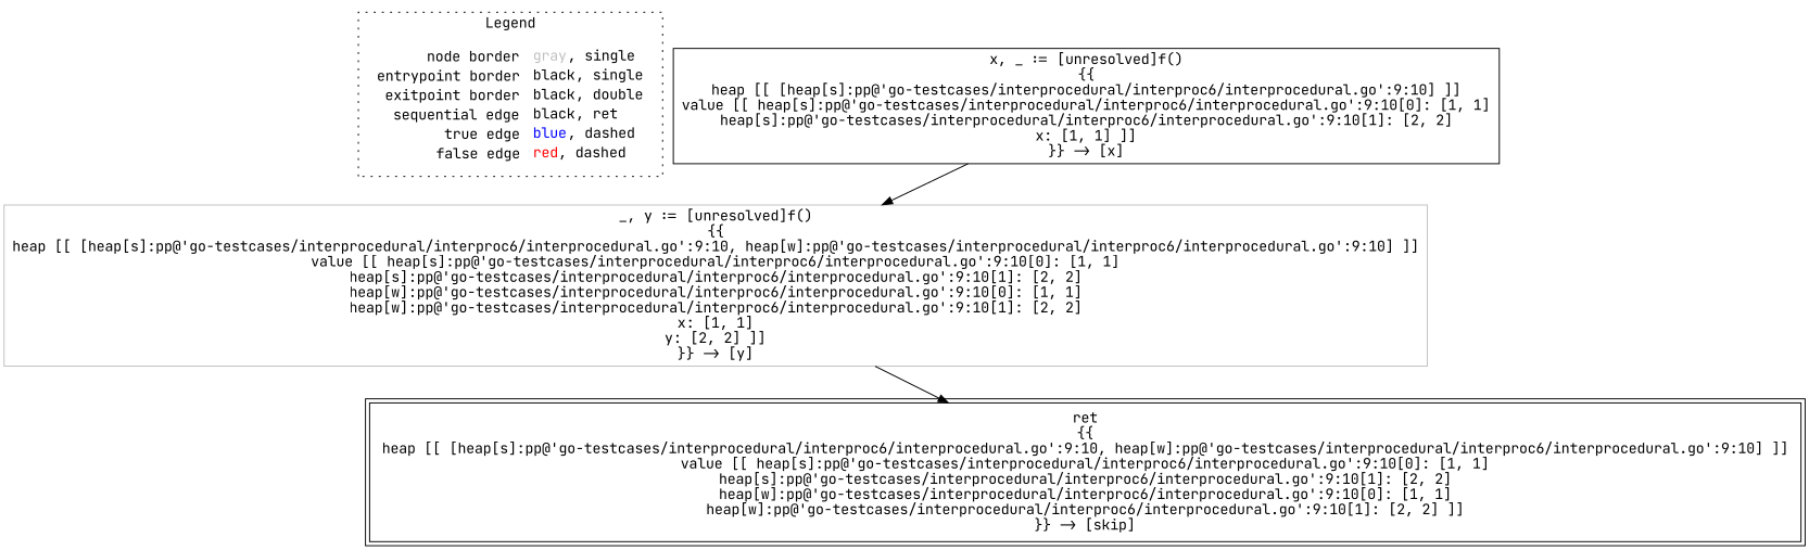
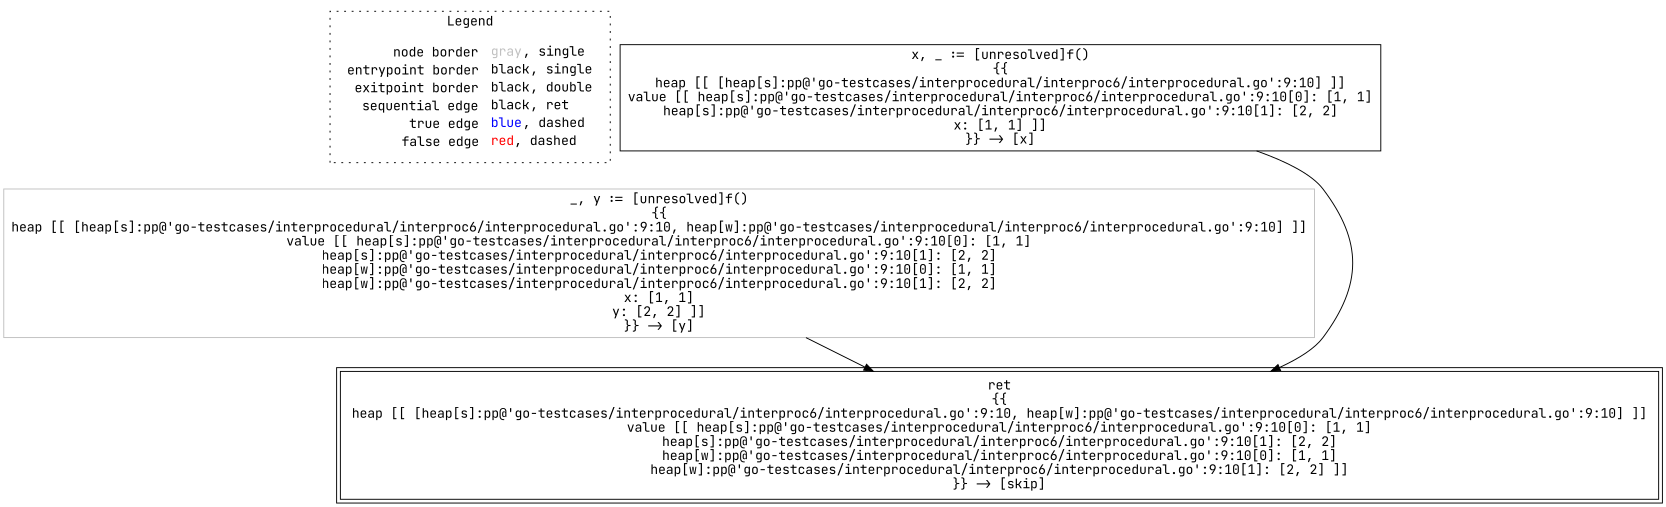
  digraph {
    fontname="JetBrains Mono"
    node [fontname="JetBrains Mono" shape=rect color=black]
    edge [color=black fontname="JetBrains Mono"]
    n1 [label=<<table border="0" cellpadding="2" cellspacing="0" cellborder="0"><tr><td align="right">node border&nbsp;</td><td align="left"><font color="gray">gray</font>, single</td></tr><tr><td align="right">entrypoint border&nbsp;</td><td align="left"><font color="black">black</font>, single</td></tr><tr><td align="right">exitpoint border&nbsp;</td><td align="left"><font color="black">black</font>, double</td></tr><tr><td align="right">sequential edge&nbsp;</td><td align="left"><font color="black">black</font>, ret</td></tr><tr><td align="right">true edge&nbsp;</td><td align="left"><font color="blue">blue</font>, dashed</td></tr><tr><td align="right">false edge&nbsp;</td><td align="left"><font color="red">red</font>, dashed</td></tr></table>> shape=plaintext color=""]
    n2 [label=<x, _ := [unresolved]f()<BR/>{{<BR/>heap [[ [heap[s]:pp@'go-testcases/interprocedural/interproc6/interprocedural.go':9:10] ]]<BR/>value [[ heap[s]:pp@'go-testcases/interprocedural/interproc6/interprocedural.go':9:10[0]: [1, 1]<BR/>heap[s]:pp@'go-testcases/interprocedural/interproc6/interprocedural.go':9:10[1]: [2, 2]<BR/>x: [1, 1] ]]<BR/>}} -&gt; [x]>]
    n3 [color=gray label=<_, y := [unresolved]f()<BR/>{{<BR/>heap [[ [heap[s]:pp@'go-testcases/interprocedural/interproc6/interprocedural.go':9:10, heap[w]:pp@'go-testcases/interprocedural/interproc6/interprocedural.go':9:10] ]]<BR/>value [[ heap[s]:pp@'go-testcases/interprocedural/interproc6/interprocedural.go':9:10[0]: [1, 1]<BR/>heap[s]:pp@'go-testcases/interprocedural/interproc6/interprocedural.go':9:10[1]: [2, 2]<BR/>heap[w]:pp@'go-testcases/interprocedural/interproc6/interprocedural.go':9:10[0]: [1, 1]<BR/>heap[w]:pp@'go-testcases/interprocedural/interproc6/interprocedural.go':9:10[1]: [2, 2]<BR/>x: [1, 1]<BR/>y: [2, 2] ]]<BR/>}} -&gt; [y]>]
    n4 [label=<ret<BR/>{{<BR/>heap [[ [heap[s]:pp@'go-testcases/interprocedural/interproc6/interprocedural.go':9:10, heap[w]:pp@'go-testcases/interprocedural/interproc6/interprocedural.go':9:10] ]]<BR/>value [[ heap[s]:pp@'go-testcases/interprocedural/interproc6/interprocedural.go':9:10[0]: [1, 1]<BR/>heap[s]:pp@'go-testcases/interprocedural/interproc6/interprocedural.go':9:10[1]: [2, 2]<BR/>heap[w]:pp@'go-testcases/interprocedural/interproc6/interprocedural.go':9:10[0]: [1, 1]<BR/>heap[w]:pp@'go-testcases/interprocedural/interproc6/interprocedural.go':9:10[1]: [2, 2] ]]<BR/>}} -&gt; [skip]> peripheries=2]
    subgraph cluster_1 {
      label=Legend
      style=dotted
      n1
    }
-   n2 -> n3
+   n2 -> n4
    n3 -> n4
  }
